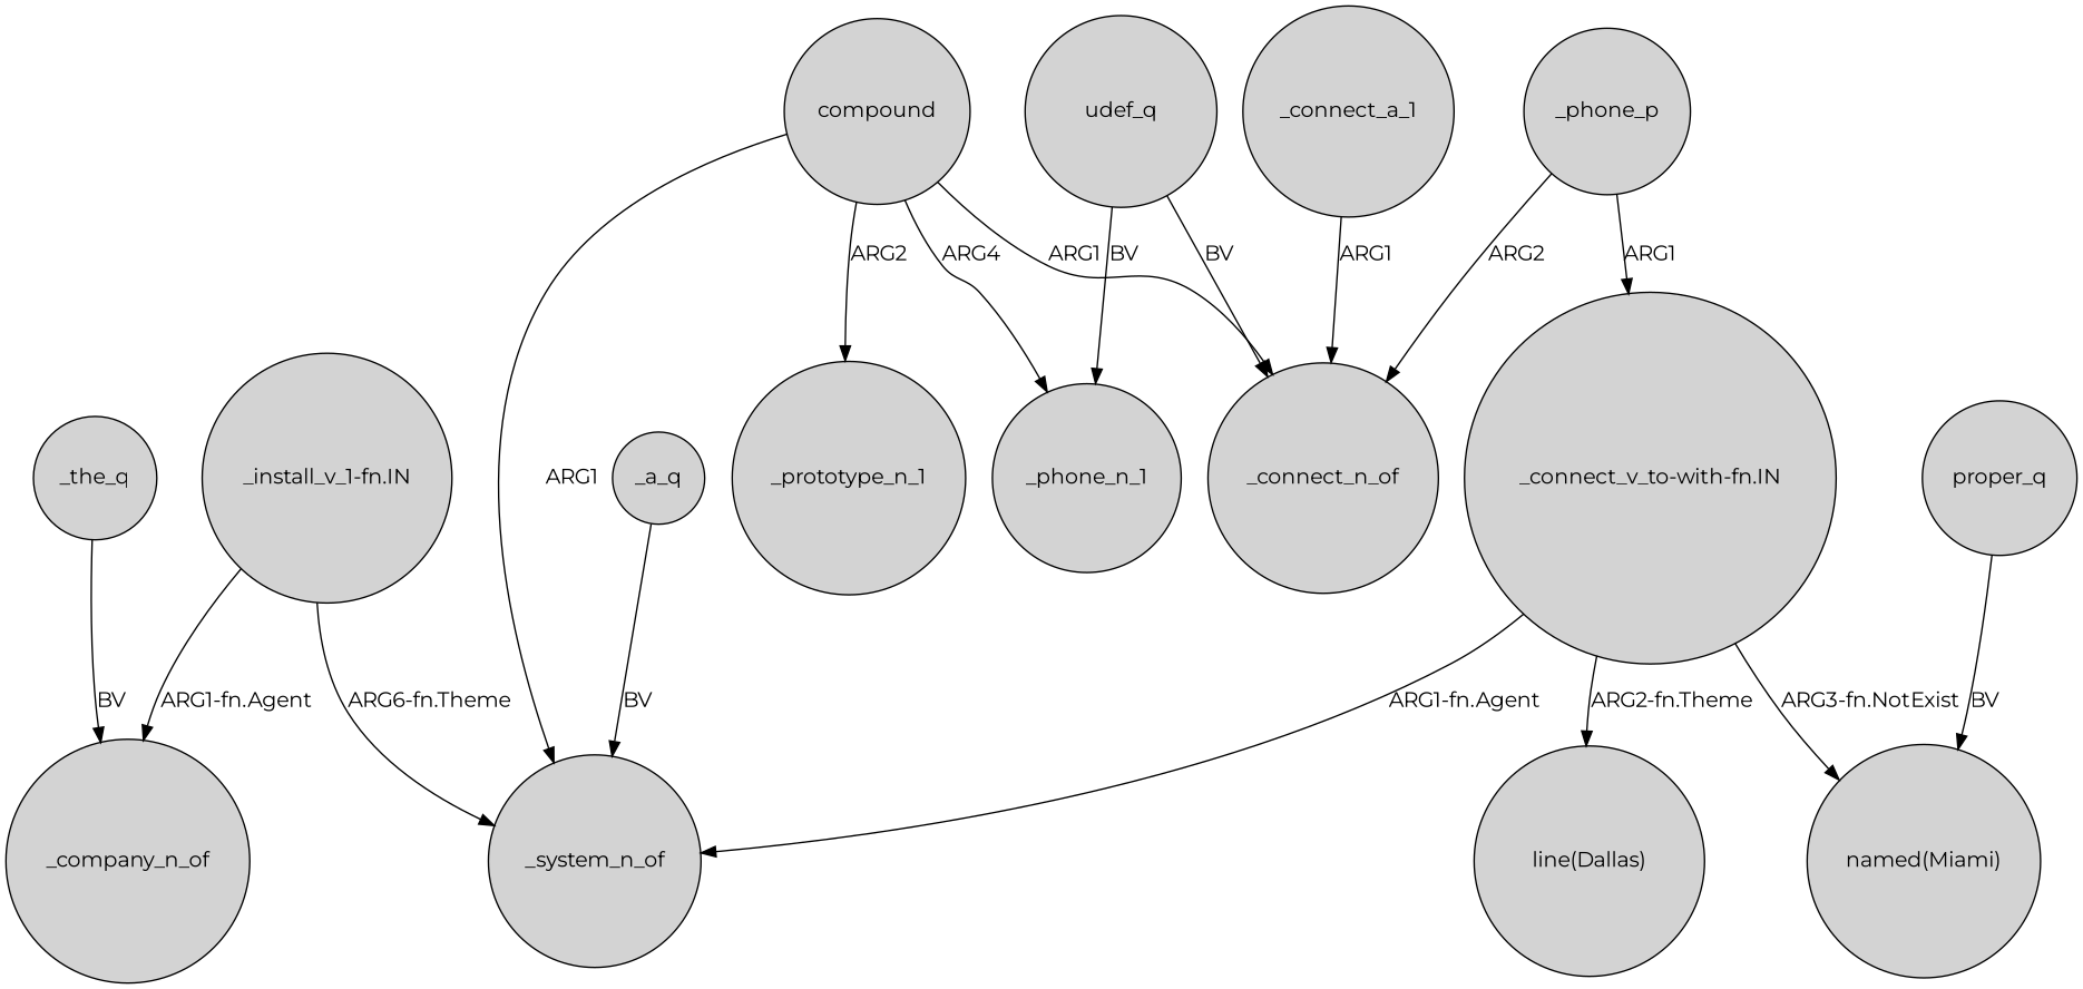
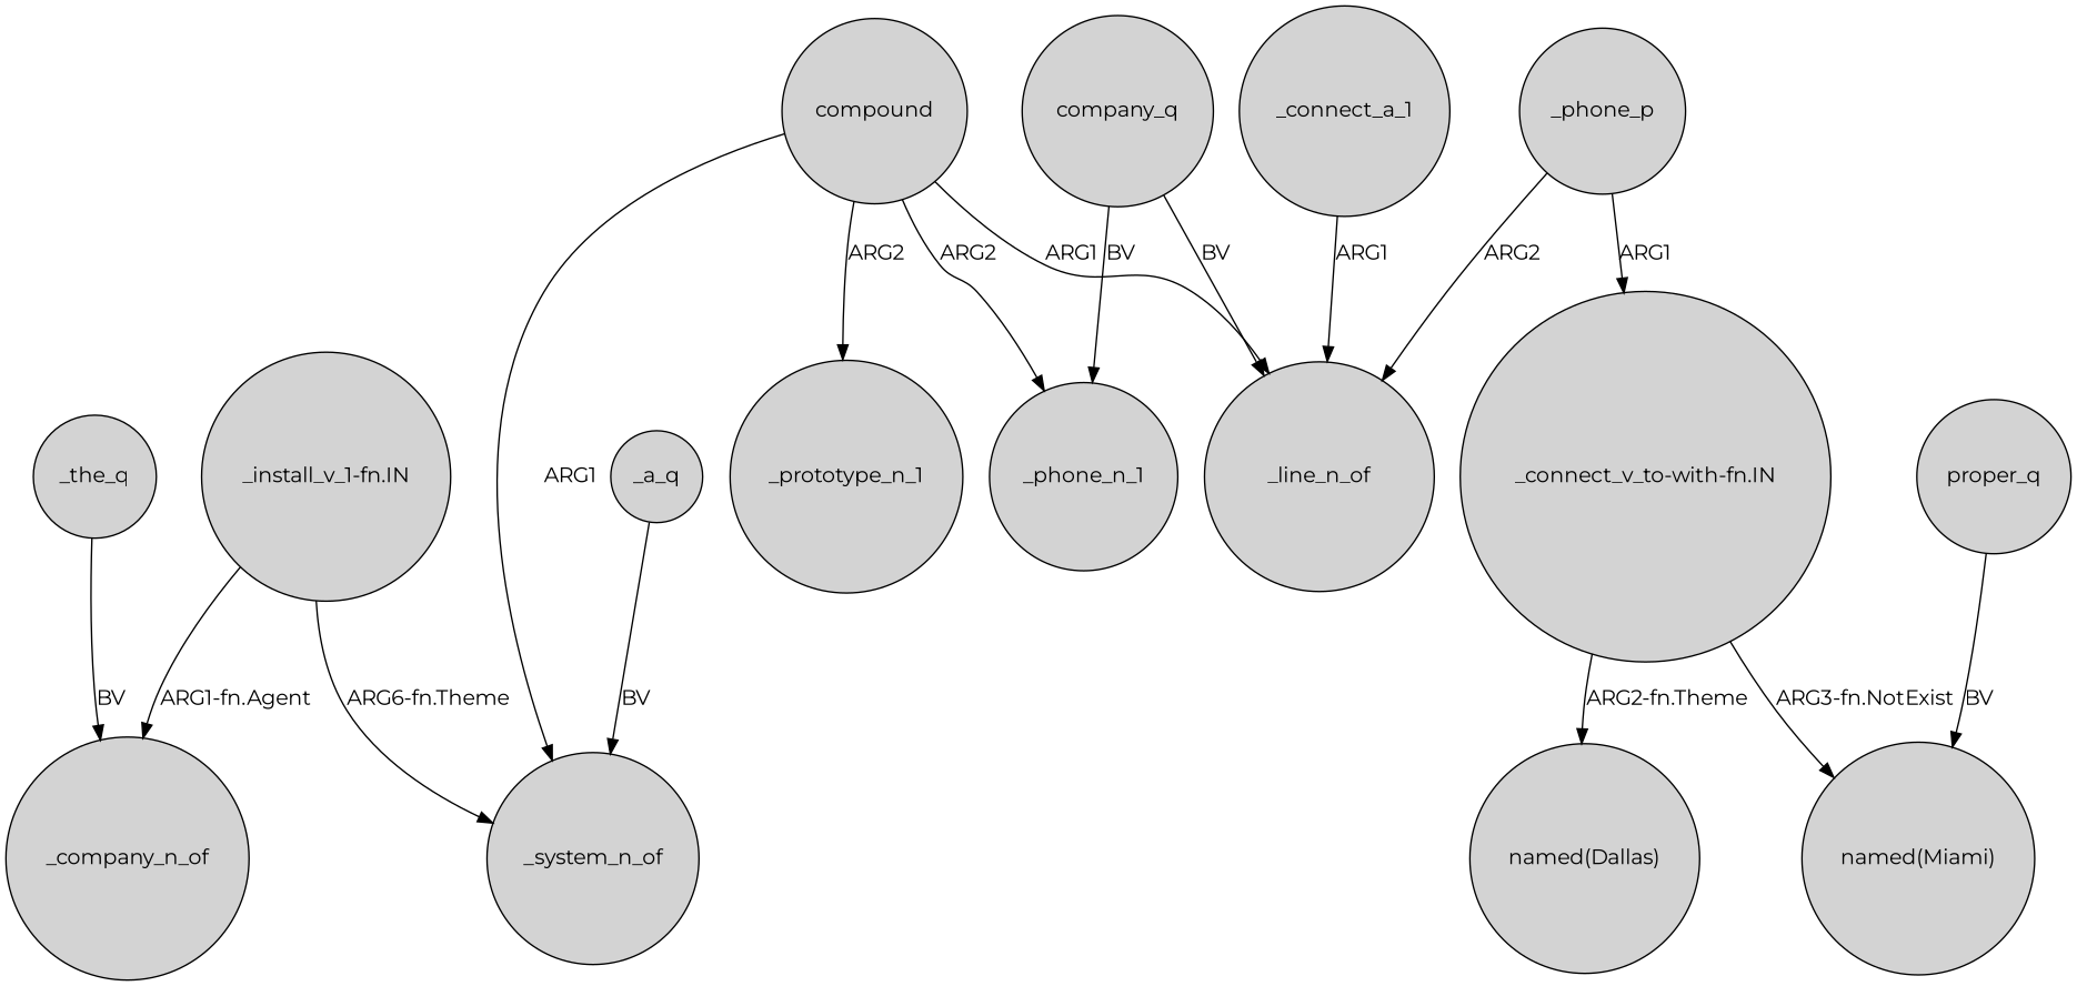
  digraph {
    fontname=Montserrat
    node [fontname=Montserrat shape=circle style=filled]
    edge [fontname=Montserrat]
    "_connect_v_to-with-fn.IN"
-   "named(Dallas)" [label="line(Dallas)"]
+   "named(Dallas)"
    _system_n_of
    "named(Miami)"
    "_install_v_1-fn.IN"
    _company_n_of
    compound
-   _line_n_of [label=_connect_n_of]
+   _line_n_of
    _phone_n_1
    _prototype_n_1
    n11 [label=_connect_a_1]
    proper_q
    _the_q
    n14 [label=_phone_p]
-   udef_q
+   udef_q [label=company_q]
    _a_q
    "_connect_v_to-with-fn.IN" -> "named(Dallas)" [label="ARG2-fn.Theme"]
-   "_connect_v_to-with-fn.IN" -> _system_n_of [label="ARG1-fn.Agent"]
    "_connect_v_to-with-fn.IN" -> "named(Miami)" [label="ARG3-fn.NotExist"]
    "_install_v_1-fn.IN" -> _system_n_of [label="ARG6-fn.Theme"]
    "_install_v_1-fn.IN" -> _company_n_of [label="ARG1-fn.Agent"]
    compound -> _system_n_of [label=ARG1]
    compound -> _line_n_of [label=ARG1]
-   compound -> _phone_n_1 [label=ARG4]
+   compound -> _phone_n_1 [label=ARG2]
    compound -> _prototype_n_1 [label=ARG2]
    n11 -> _line_n_of [label=ARG1]
    proper_q -> "named(Miami)" [label=BV]
    _the_q -> _company_n_of [label=BV]
    n14 -> "_connect_v_to-with-fn.IN" [label=ARG1]
    n14 -> _line_n_of [label=ARG2]
    udef_q -> _line_n_of [label=BV]
    udef_q -> _phone_n_1 [label=BV]
    _a_q -> _system_n_of [label=BV]
  }
